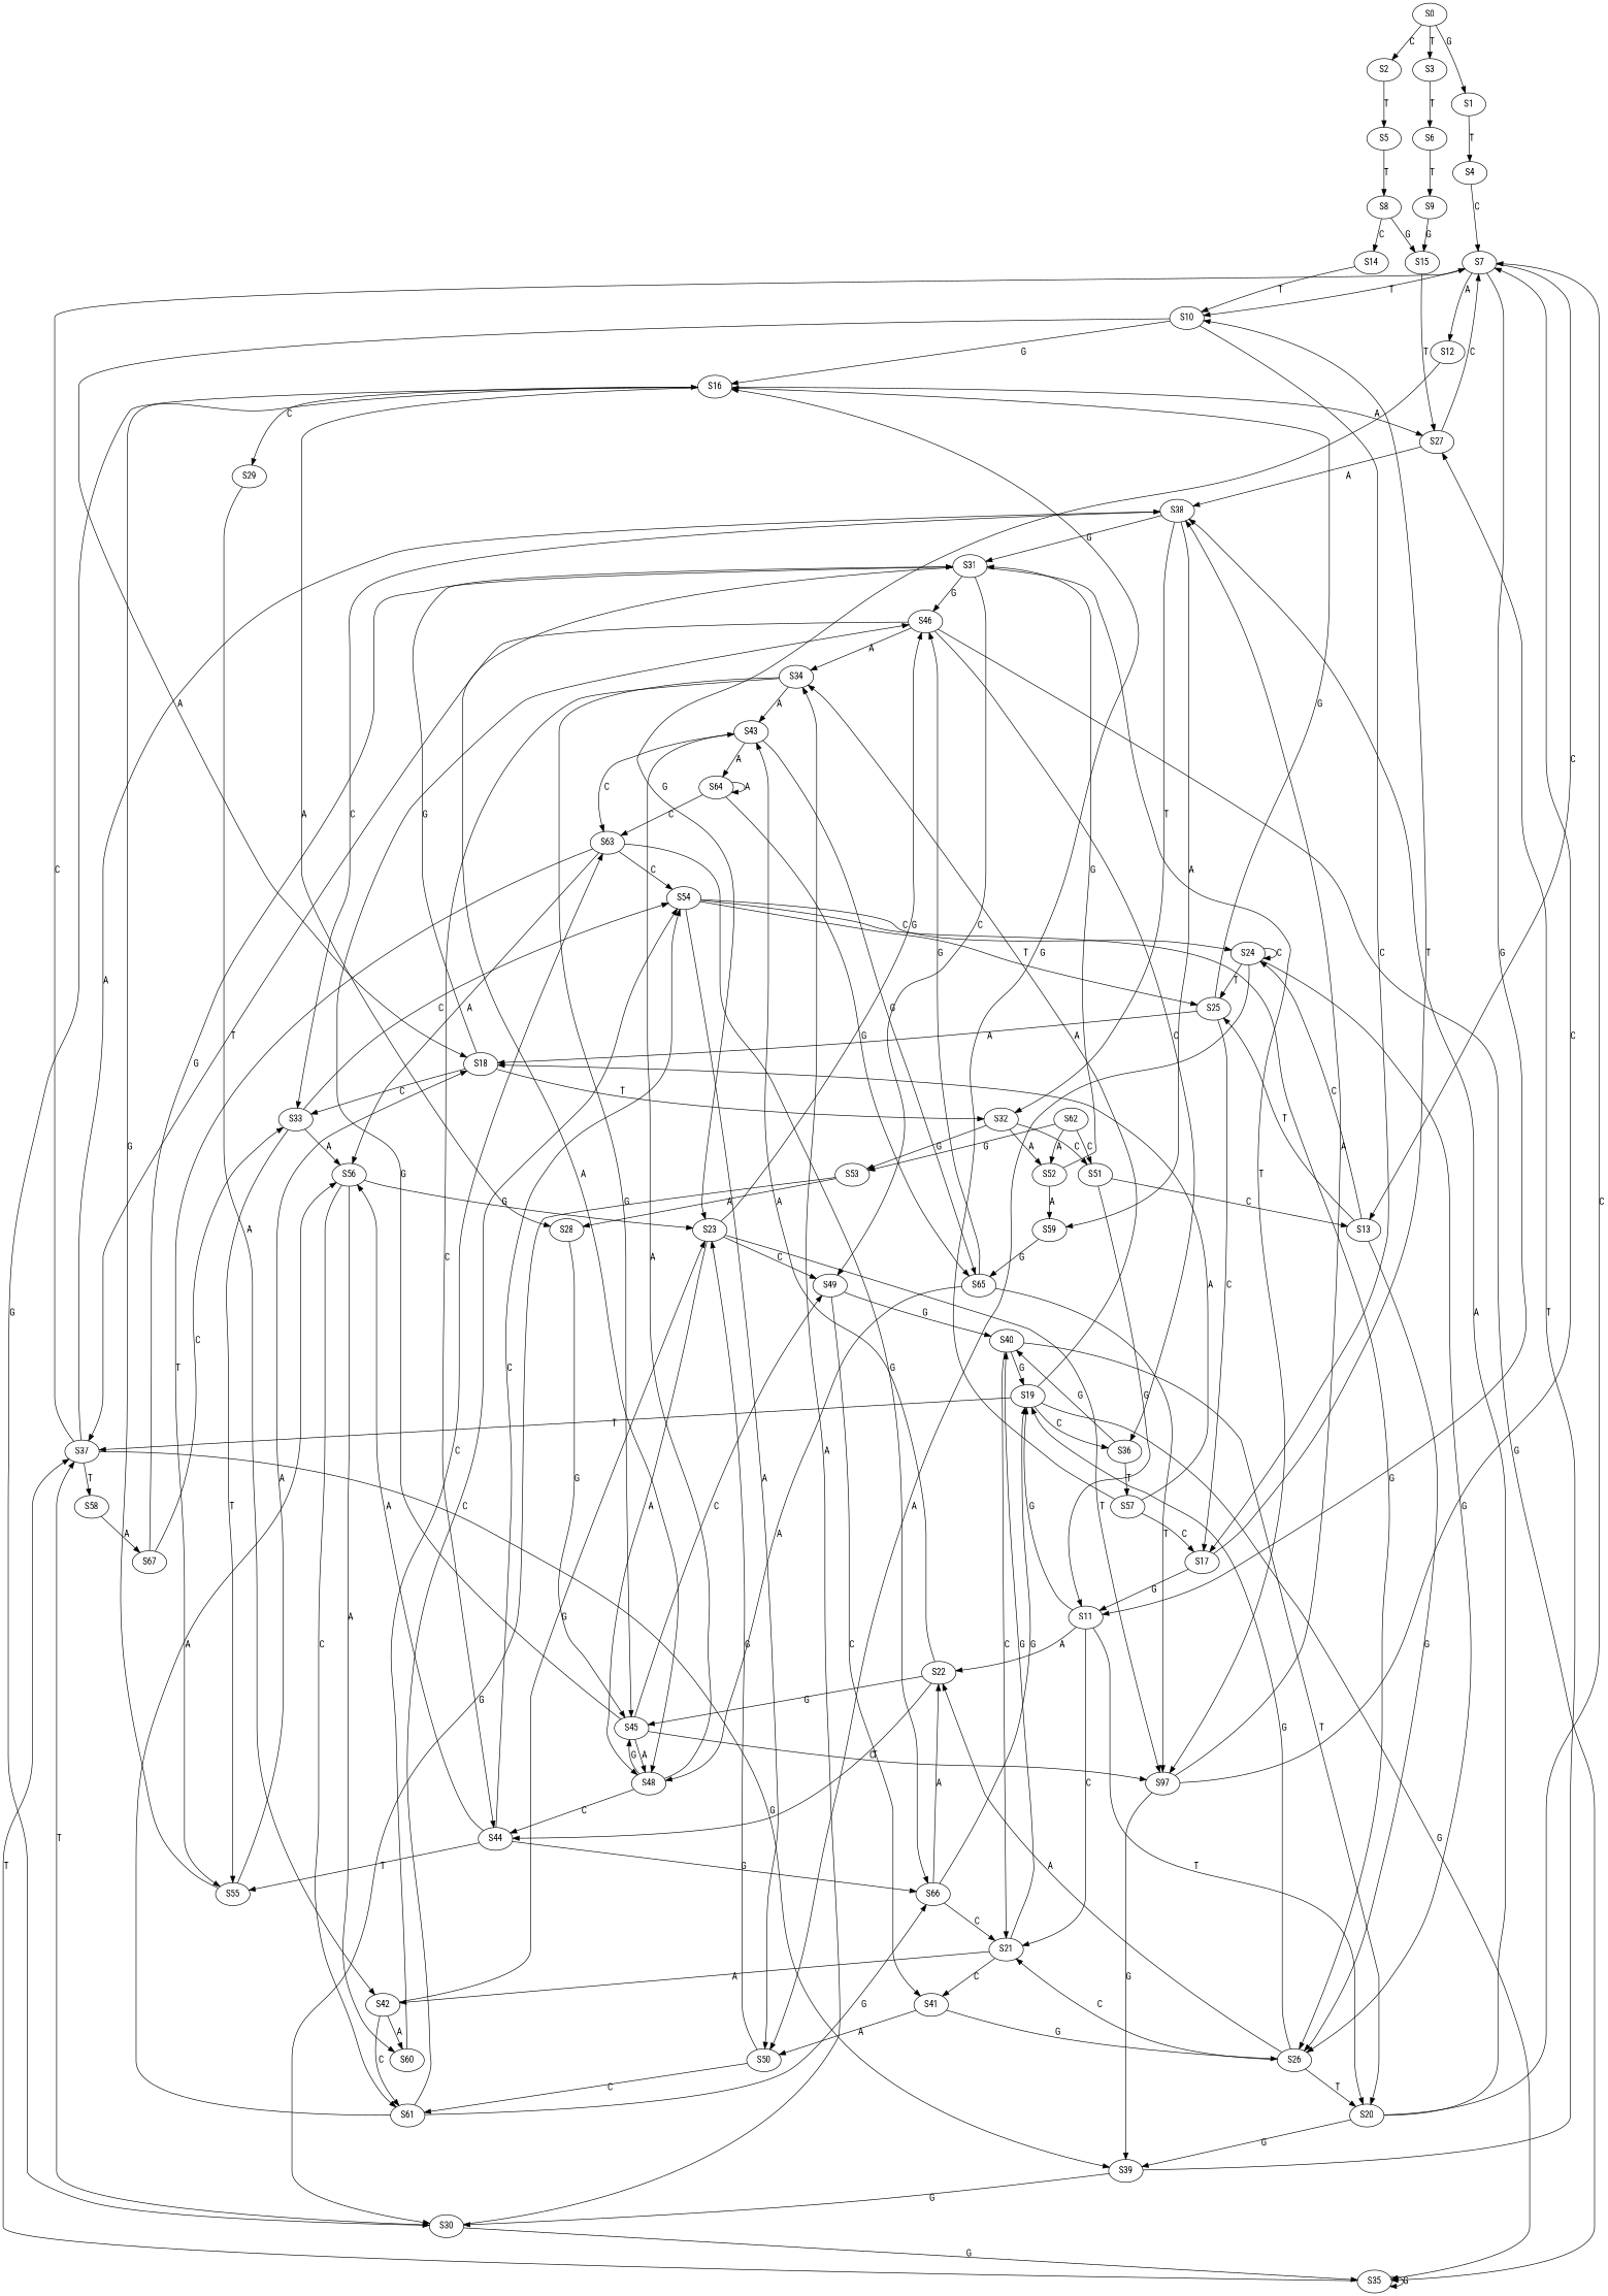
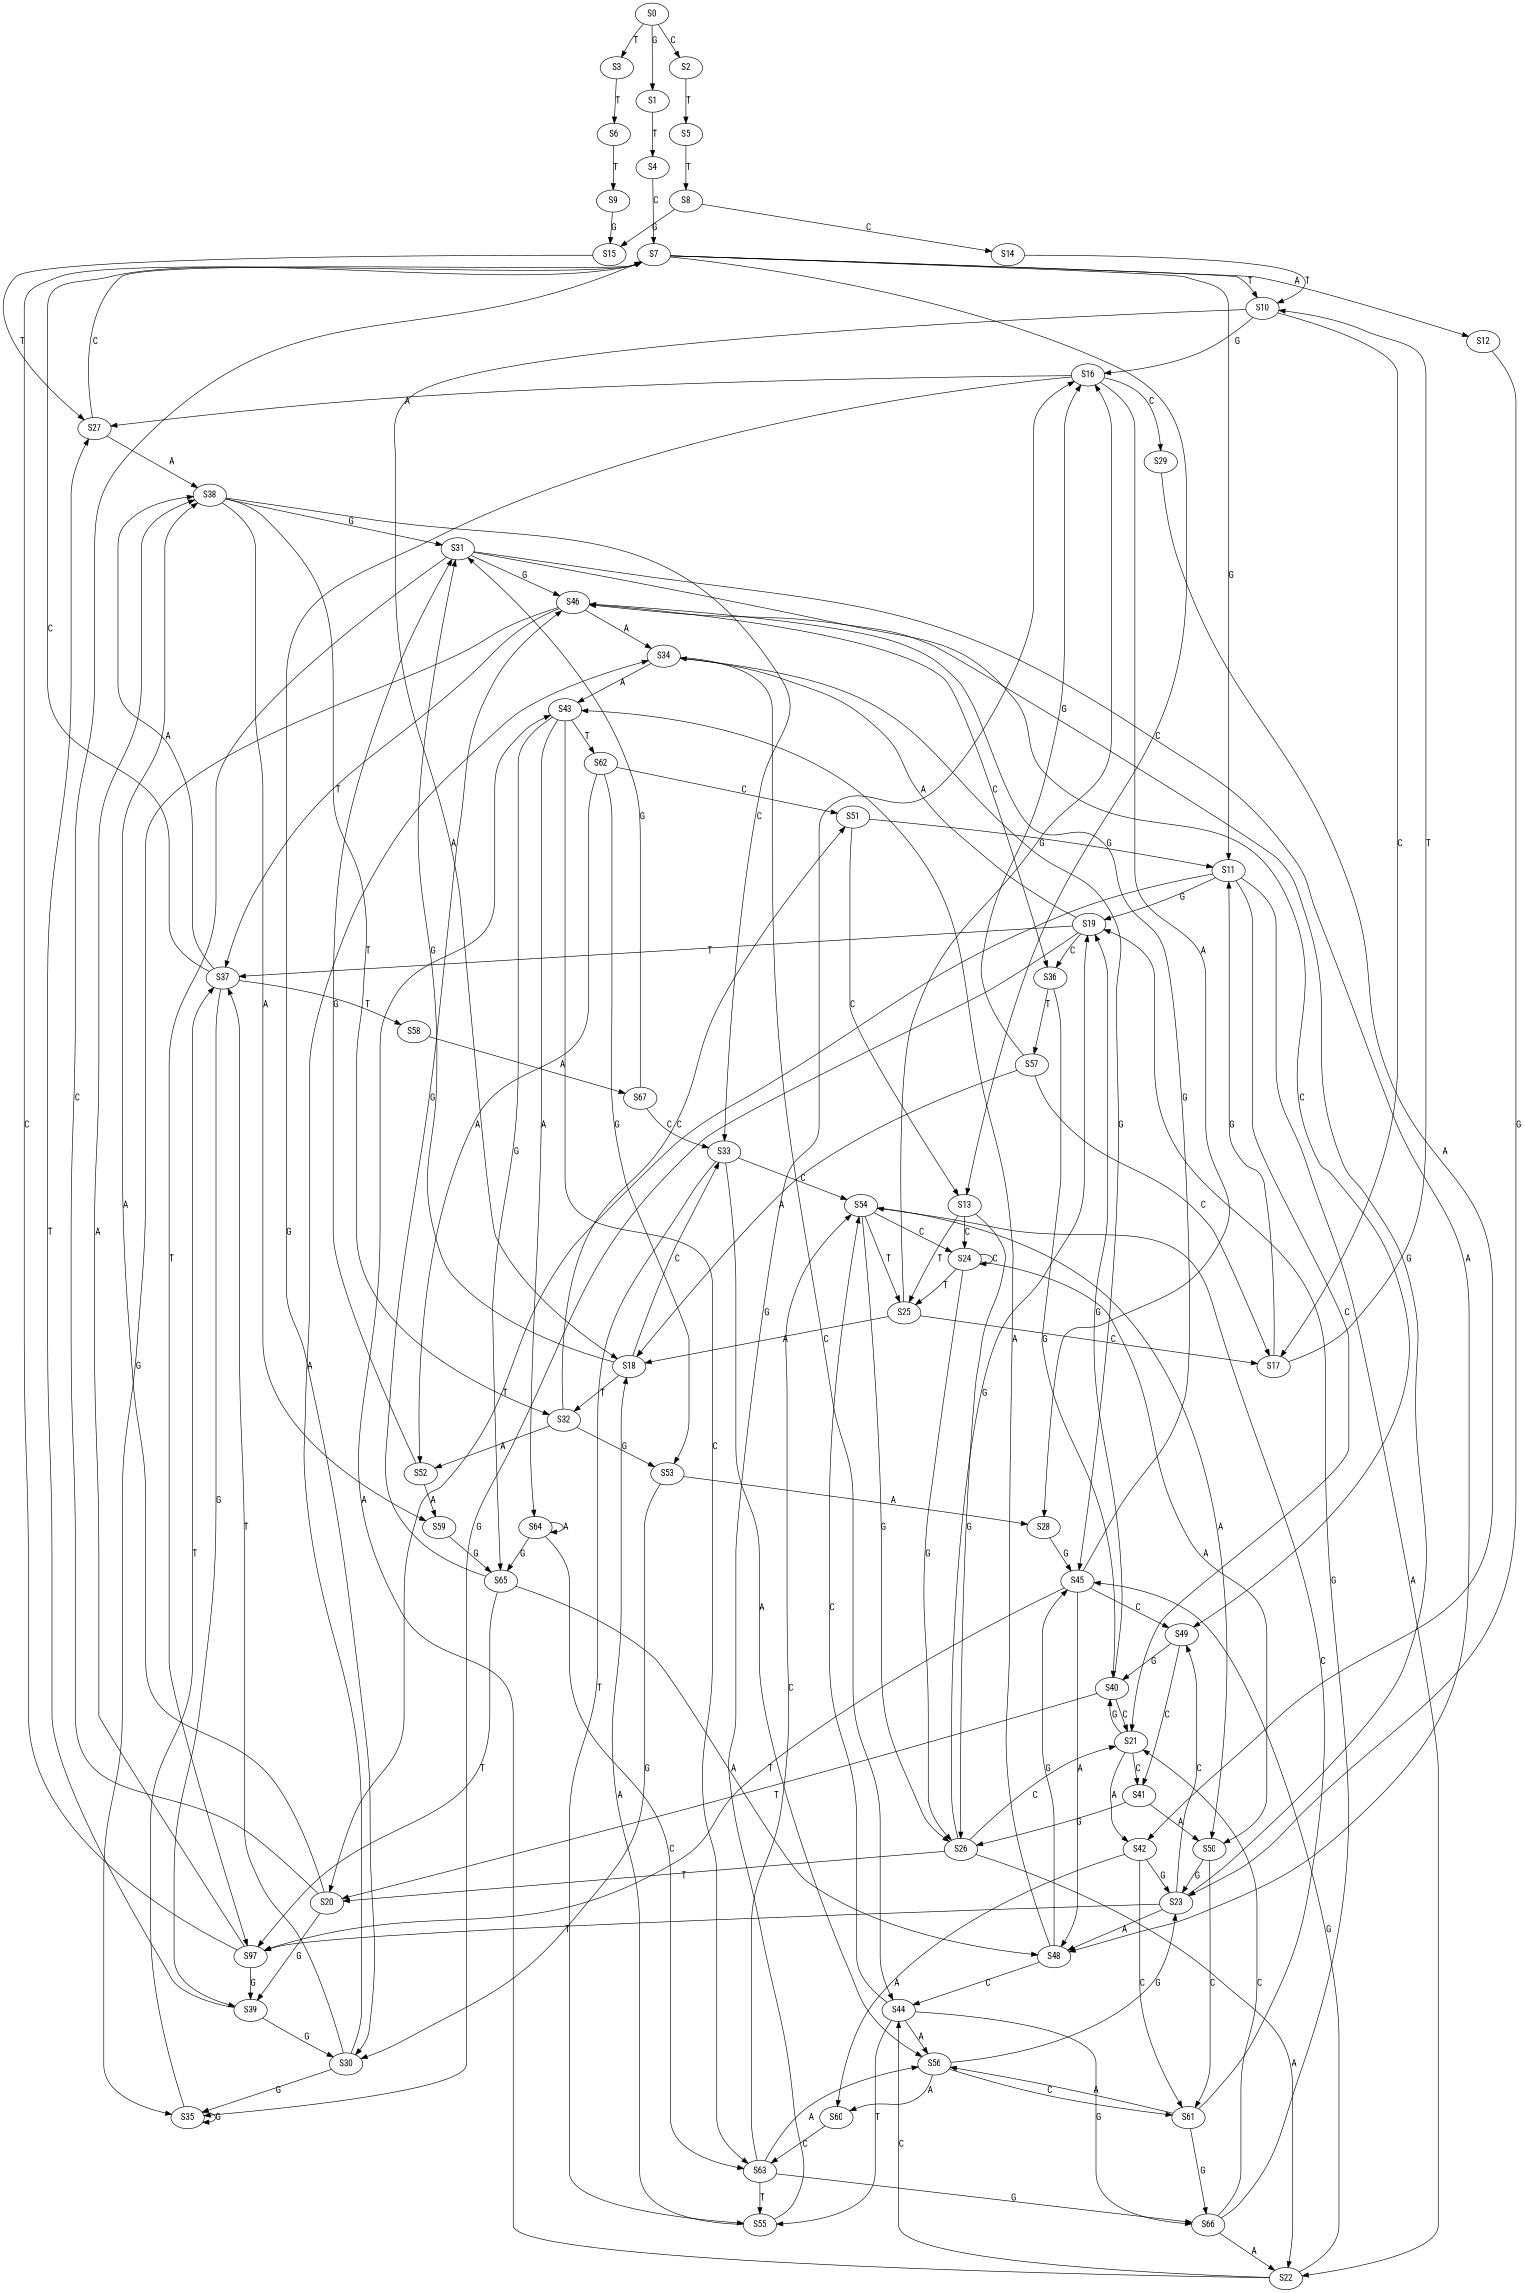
  strict digraph {
    fontname="Roboto Condensed"
    node [fontname="Roboto Condensed"]
    edge [fontname="Roboto Condensed"]
    S0
    S1
    S2
    S3
    S4
    S5
    S6
    S7
    S8
    S9
    S10
    S11
    S12
    S13
    S14
    S15
    S16
    S17
    S18
    S19
    S20
    S21
    S22
    S23
    S24
    S25
    S26
    S27
    S28
    S29
    S30
    S31
    S32
    S33
    S34
    S35
    S36
    S37
    S38
    S39
    S40
    S41
    S42
    S43
    S44
    S45
    S46
    n48 [label=S97]
    S48
    S49
    S50
    S51
    S52
    S53
    S54
    S55
    S56
    S57
    S58
    S59
    S60
    S61
    S62
    S63
    S64
    S65
    S66
    S67
    S0 -> S1 [label=G]
    S0 -> S2 [label=C]
    S0 -> S3 [label=T]
    S1 -> S4 [label=T]
    S2 -> S5 [label=T]
    S3 -> S6 [label=T]
    S4 -> S7 [label=C]
    S5 -> S8 [label=T]
    S6 -> S9 [label=T]
    S7 -> S10 [label=T]
    S7 -> S11 [label=G]
    S7 -> S12 [label=A]
    S7 -> S13 [label=C]
    S8 -> S14 [label=C]
    S8 -> S15 [label=G]
    S9 -> S15 [label=G]
    S10 -> S16 [label=G]
    S10 -> S17 [label=C]
    S10 -> S18 [label=A]
    S11 -> S19 [label=G]
    S11 -> S20 [label=T]
    S11 -> S21 [label=C]
    S11 -> S22 [label=A]
    S12 -> S23 [label=G]
    S13 -> S24 [label=C]
    S13 -> S25 [label=T]
    S13 -> S26 [label=G]
    S14 -> S10 [label=T]
    S15 -> S27 [label=T]
    S16 -> S27 [label=A]
    S16 -> S28 [label=A]
    S16 -> S29 [label=C]
    S16 -> S30 [label=G]
    S17 -> S10 [label=T]
    S17 -> S11 [label=G]
    S18 -> S31 [label=G]
    S18 -> S32 [label=T]
    S18 -> S33 [label=C]
    S19 -> S34 [label=A]
    S19 -> S35 [label=G]
    S19 -> S36 [label=C]
    S19 -> S37 [label=T]
    S20 -> S7 [label=C]
    S20 -> S38 [label=A]
    S20 -> S39 [label=G]
    S21 -> S40 [label=G]
    S21 -> S41 [label=C]
    S21 -> S42 [label=A]
    S22 -> S43 [label=A]
    S22 -> S44 [label=C]
    S22 -> S45 [label=G]
    S23 -> S46 [label=G]
    S23 -> n48 [label=T]
    S23 -> S48 [label=A]
    S23 -> S49 [label=C]
    S24 -> S24 [label=C]
    S24 -> S25 [label=T]
    S24 -> S26 [label=G]
    S24 -> S50 [label=A]
    S25 -> S16 [label=G]
    S25 -> S17 [label=C]
    S25 -> S18 [label=A]
    S26 -> S19 [label=G]
    S26 -> S20 [label=T]
    S26 -> S21 [label=C]
    S26 -> S22 [label=A]
    S27 -> S7 [label=C]
    S27 -> S38 [label=A]
    S28 -> S45 [label=G]
    S29 -> S42 [label=A]
    S30 -> S34 [label=A]
    S30 -> S35 [label=G]
    S30 -> S37 [label=T]
    S31 -> S46 [label=G]
    S31 -> n48 [label=T]
    S31 -> S48 [label=A]
    S31 -> S49 [label=C]
    S32 -> S51 [label=C]
    S32 -> S52 [label=A]
    S32 -> S53 [label=G]
    S33 -> S54 [label=C]
    S33 -> S55 [label=T]
    S33 -> S56 [label=A]
    S34 -> S43 [label=A]
    S34 -> S44 [label=C]
    S34 -> S45 [label=G]
    S35 -> S35 [label=G]
    S35 -> S37 [label=T]
    S36 -> S40 [label=G]
    S36 -> S57 [label=T]
    S37 -> S7 [label=C]
    S37 -> S38 [label=A]
    S37 -> S39 [label=G]
    S37 -> S58 [label=T]
    S38 -> S31 [label=G]
    S38 -> S32 [label=T]
    S38 -> S33 [label=C]
    S38 -> S59 [label=A]
    S39 -> S27 [label=T]
    S39 -> S30 [label=G]
    S40 -> S19 [label=G]
    S40 -> S20 [label=T]
    S40 -> S21 [label=C]
    S41 -> S26 [label=G]
    S41 -> S50 [label=A]
    S42 -> S23 [label=G]
    S42 -> S60 [label=A]
    S42 -> S61 [label=C]
+   S43 -> S62 [label=T]
    S43 -> S63 [label=C]
    S43 -> S64 [label=A]
    S43 -> S65 [label=G]
    S44 -> S54 [label=C]
    S44 -> S55 [label=T]
    S44 -> S56 [label=A]
    S44 -> S66 [label=G]
    S45 -> S46 [label=G]
    S45 -> n48 [label=T]
    S45 -> S48 [label=A]
    S45 -> S49 [label=C]
    S46 -> S34 [label=A]
    S46 -> S35 [label=G]
    S46 -> S36 [label=C]
    S46 -> S37 [label=T]
    n48 -> S7 [label=C]
    n48 -> S38 [label=A]
    n48 -> S39 [label=G]
    S48 -> S43 [label=A]
    S48 -> S44 [label=C]
    S48 -> S45 [label=G]
    S49 -> S40 [label=G]
    S49 -> S41 [label=C]
    S50 -> S23 [label=G]
    S50 -> S61 [label=C]
    S51 -> S11 [label=G]
    S51 -> S13 [label=C]
    S52 -> S31 [label=G]
    S52 -> S59 [label=A]
    S53 -> S28 [label=A]
    S53 -> S30 [label=G]
    S54 -> S24 [label=C]
    S54 -> S25 [label=T]
    S54 -> S26 [label=G]
    S54 -> S50 [label=A]
    S55 -> S16 [label=G]
    S55 -> S18 [label=A]
    S56 -> S23 [label=G]
    S56 -> S60 [label=A]
    S56 -> S61 [label=C]
    S57 -> S16 [label=G]
    S57 -> S17 [label=C]
    S57 -> S18 [label=A]
    S58 -> S67 [label=A]
    S59 -> S65 [label=G]
    S60 -> S63 [label=C]
    S61 -> S54 [label=C]
    S61 -> S56 [label=A]
    S61 -> S66 [label=G]
    S62 -> S51 [label=C]
    S62 -> S52 [label=A]
    S62 -> S53 [label=G]
    S63 -> S54 [label=C]
    S63 -> S55 [label=T]
    S63 -> S56 [label=A]
    S63 -> S66 [label=G]
    S64 -> S63 [label=C]
    S64 -> S64 [label=A]
    S64 -> S65 [label=G]
    S65 -> S46 [label=G]
    S65 -> n48 [label=T]
    S65 -> S48 [label=A]
    S66 -> S19 [label=G]
    S66 -> S21 [label=C]
    S66 -> S22 [label=A]
    S67 -> S31 [label=G]
    S67 -> S33 [label=C]
  }
